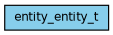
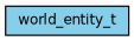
  digraph {
    rankdir=LR
-   n1 [color=black fillcolor=skyblue fontname=Helvetica fontsize=10 height=0.2 label=entity_entity_t shape=record style=filled width=0.4]
+   n1 [color=black fillcolor=skyblue fontname=Helvetica fontsize=10 height=0.2 label=world_entity_t shape=record style=filled width=0.4]
  }
